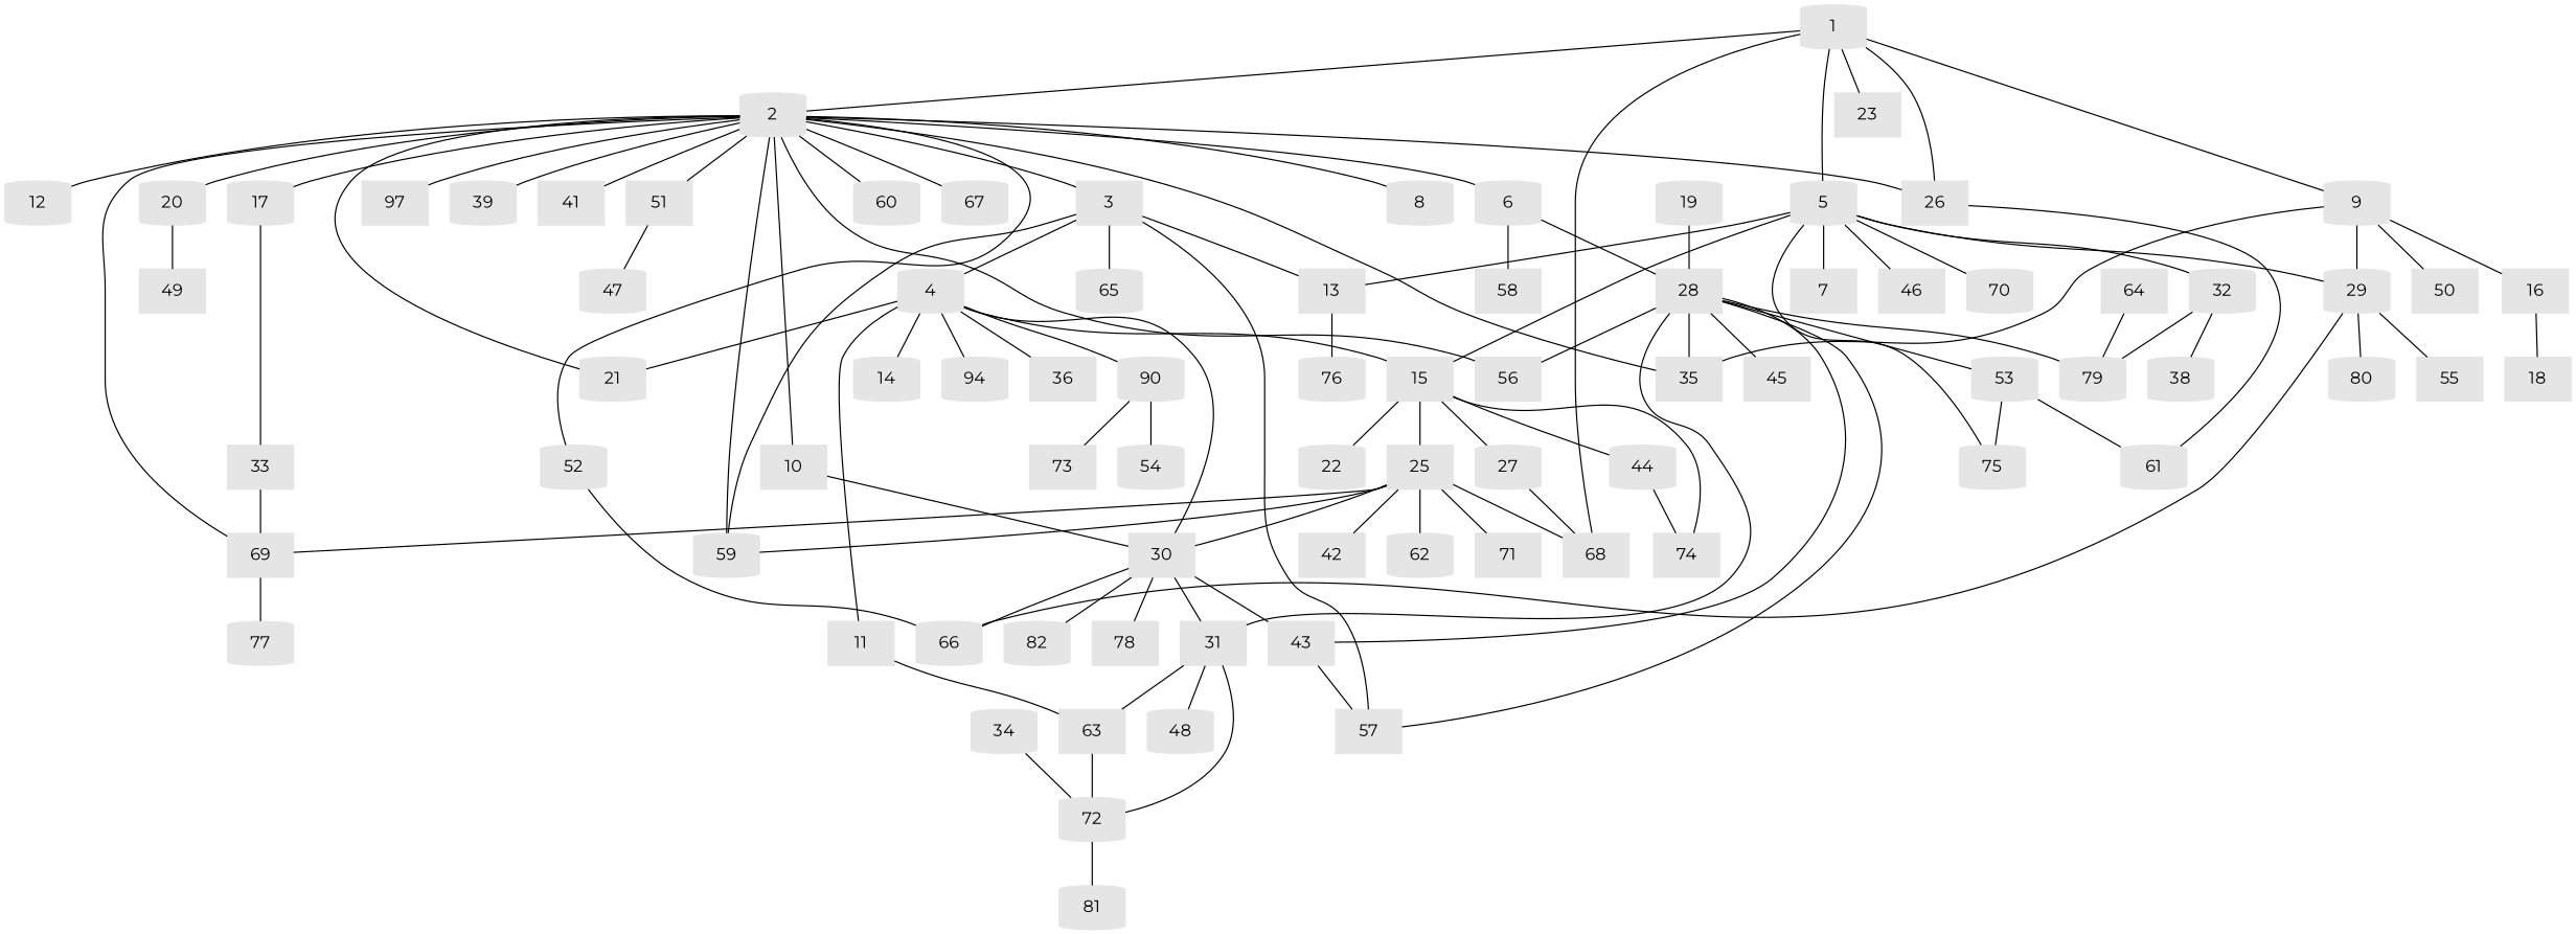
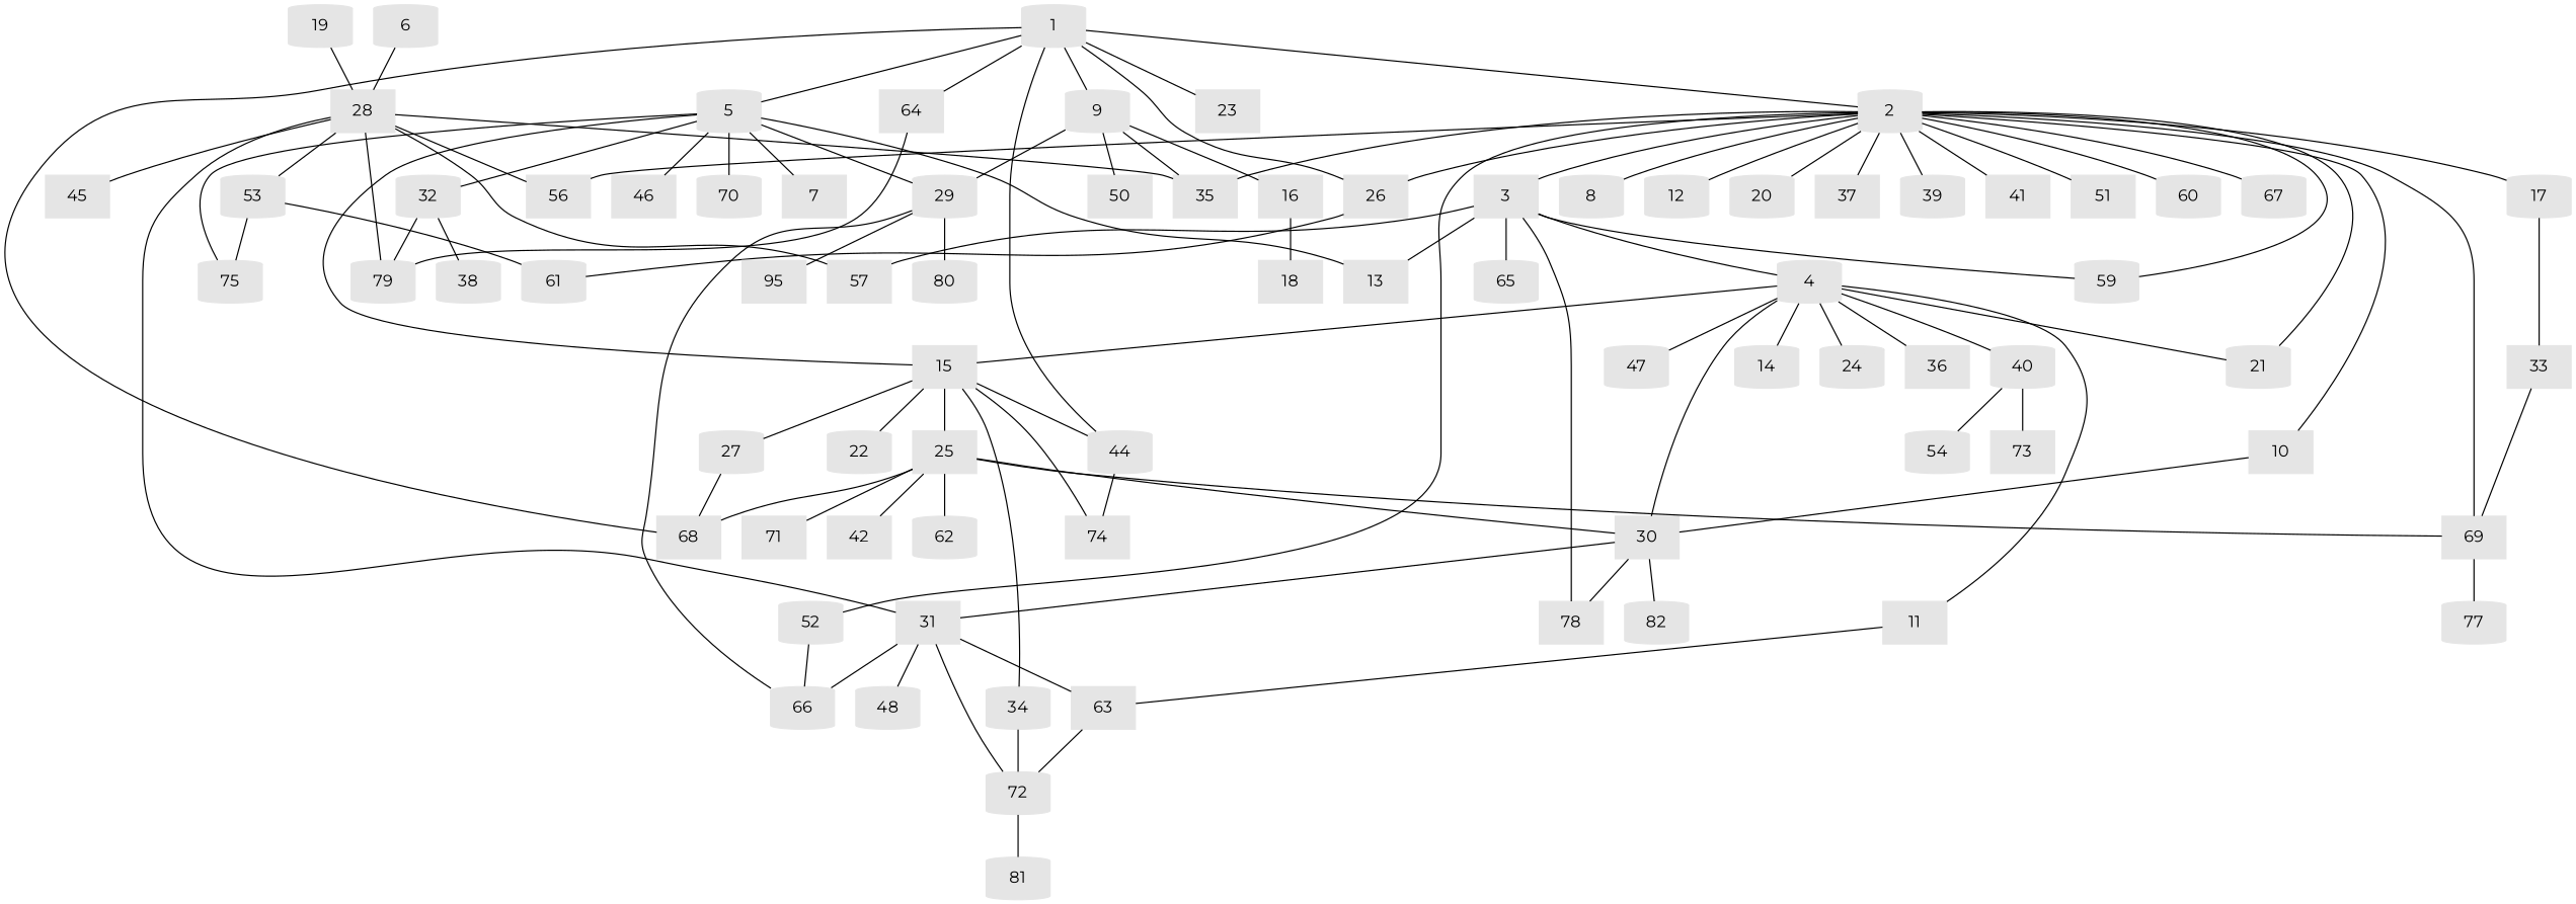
  graph {
    fontname=Montserrat
    node [color=gray90 fontname=Montserrat shape=cylinder style=filled]
    edge [fontname=Montserrat]
    1
    2
    5
    9
    23 [shape=box]
    26 [shape=box]
    44
    64 [shape=box]
    68 [shape=box]
    3 [shape=box]
    6
    8
    10 [shape=box]
    12
    17
    20
    21
    35 [shape=box]
-   37 [shape=box label=97]
+   37 [shape=box]
    39
    41 [shape=box]
    51 [shape=box]
    52
    56 [shape=box]
    59
    60
    67
    69 [shape=box]
    13 [shape=box]
    15 [shape=box]
    7 [shape=box]
    29
    32
    46 [shape=box]
    70
    75
    16 [shape=box]
    50 [shape=box]
    28 [shape=box]
    19
    61
    74 [shape=box]
    79
    4
    57 [shape=box]
    65
    78 [shape=box]
-   58 [shape=box]
    30 [shape=box]
    33 [shape=box]
-   49 [shape=box]
    66
    77
    11 [shape=box]
    14
-   24 [label=94]
+   24
    36 [shape=box]
-   40 [label=90]
+   40
    47
-   76
    63 [shape=box]
    22
    25 [shape=box]
    27
    34
    31 [shape=box]
-   43 [shape=box]
    82
    54
    73 [shape=box]
-   55 [shape=box]
+   55 [shape=box label=95]
    80
    38
    45 [shape=box]
    53
    18 [shape=box]
    72
    42 [shape=box]
    62
    71 [shape=box]
    48
    81
    1 -- 2
    1 -- 5
    1 -- 9
    1 -- 23
    1 -- 26
+   1 -- 44
+   1 -- 64
    1 -- 68
    2 -- 26
    2 -- 3
-   2 -- 6
    2 -- 8
    2 -- 10
    2 -- 12
    2 -- 17
    2 -- 20
    2 -- 21
    2 -- 35
    2 -- 37
    2 -- 39
    2 -- 41
    2 -- 51
    2 -- 52
    2 -- 56
    2 -- 59
    2 -- 60
    2 -- 67
    2 -- 69
    5 -- 13
    5 -- 15
    5 -- 7
    5 -- 29
    5 -- 32
    5 -- 46
    5 -- 70
    5 -- 75
    9 -- 35
    9 -- 29
    9 -- 16
    9 -- 50
    26 -- 61
    44 -- 74
    64 -- 79
    3 -- 59
    3 -- 13
    3 -- 4
    3 -- 57
    3 -- 65
+   3 -- 78
    6 -- 28
-   6 -- 58
    10 -- 30
    17 -- 33
-   20 -- 49
    52 -- 66
    69 -- 77
-   13 -- 76
    15 -- 44
    15 -- 74
    15 -- 22
    15 -- 25
    15 -- 27
+   15 -- 34
    29 -- 66
    29 -- 55
    29 -- 80
    32 -- 79
    32 -- 38
    16 -- 18
    28 -- 35
    28 -- 56
    28 -- 79
    28 -- 57
    28 -- 31
-   28 -- 43
    28 -- 45
    28 -- 53
    19 -- 28
    4 -- 21
    4 -- 15
    4 -- 30
    4 -- 11
    4 -- 14
    4 -- 24
    4 -- 36
    4 -- 40
-   51 -- 47
+   4 -- 47
    30 -- 78
    30 -- 31
-   30 -- 43
    30 -- 82
    33 -- 69
    11 -- 63
    40 -- 54
    40 -- 73
    63 -- 72
    25 -- 68
-   25 -- 59
    25 -- 69
    25 -- 30
    25 -- 42
    25 -- 62
    25 -- 71
    27 -- 68
    34 -- 72
-   30 -- 66
+   31 -- 66
    31 -- 63
    31 -- 72
    31 -- 48
-   43 -- 57
    53 -- 75
    53 -- 61
    72 -- 81
  }
